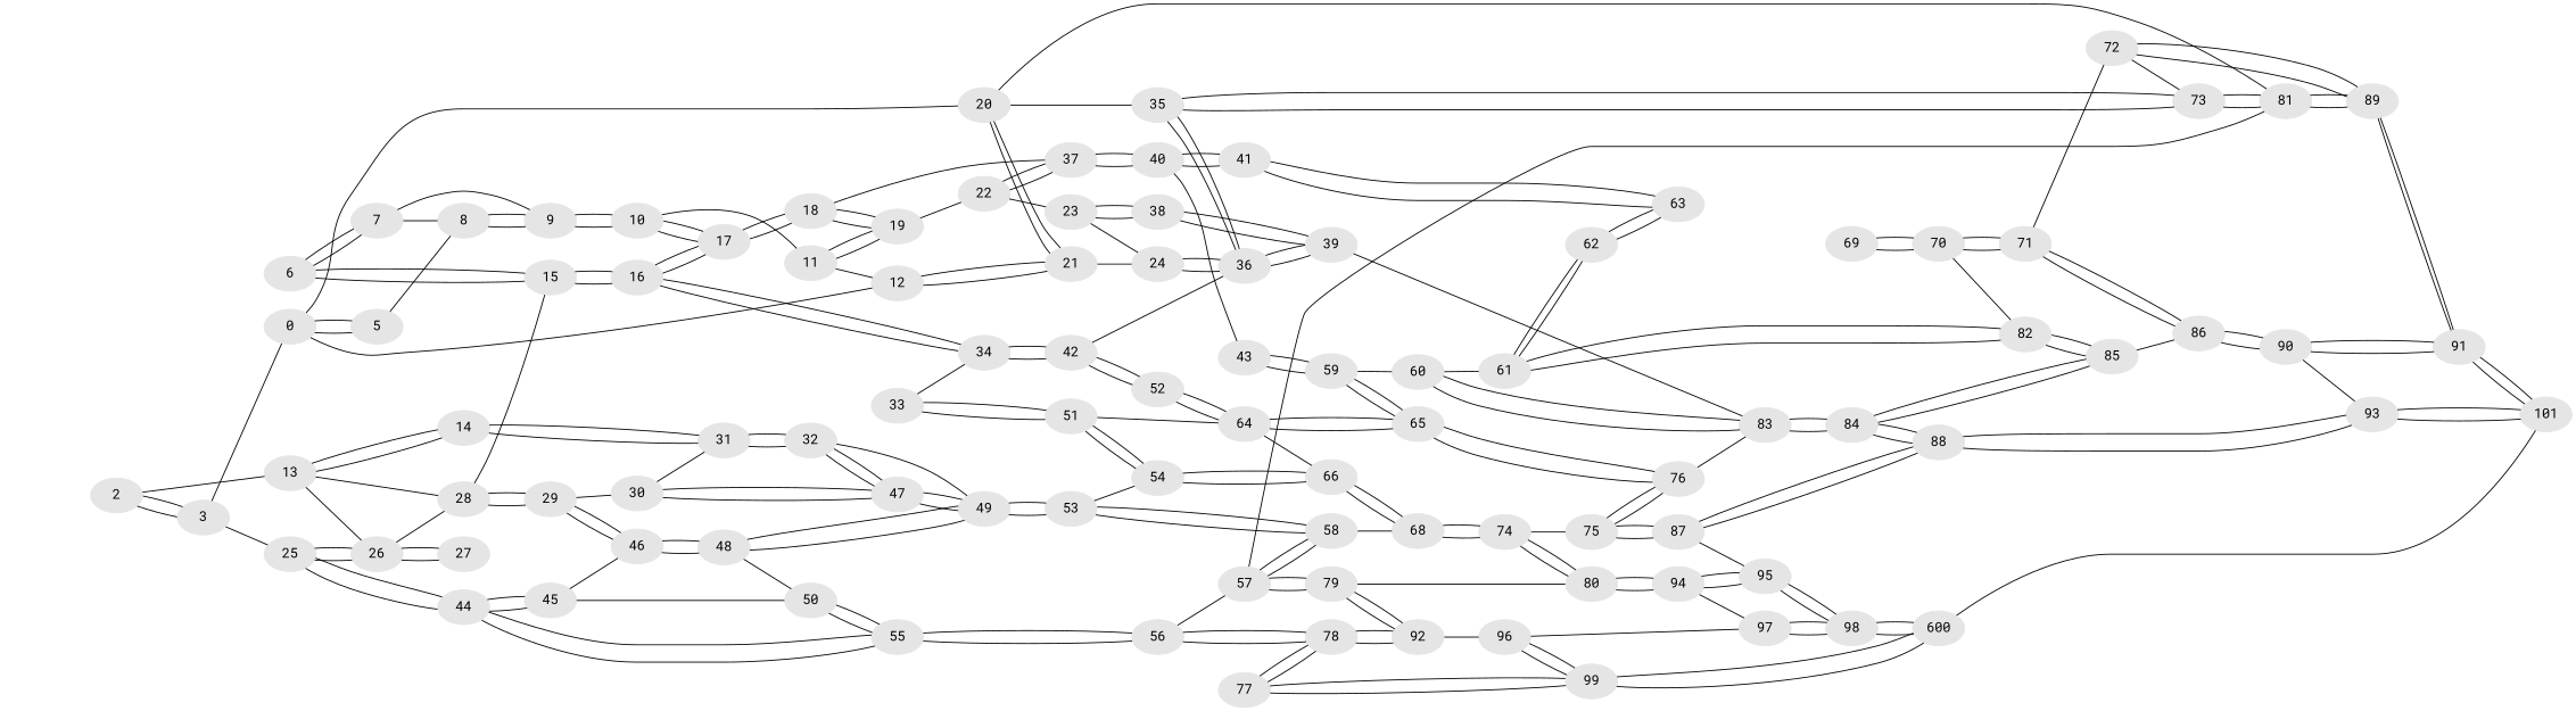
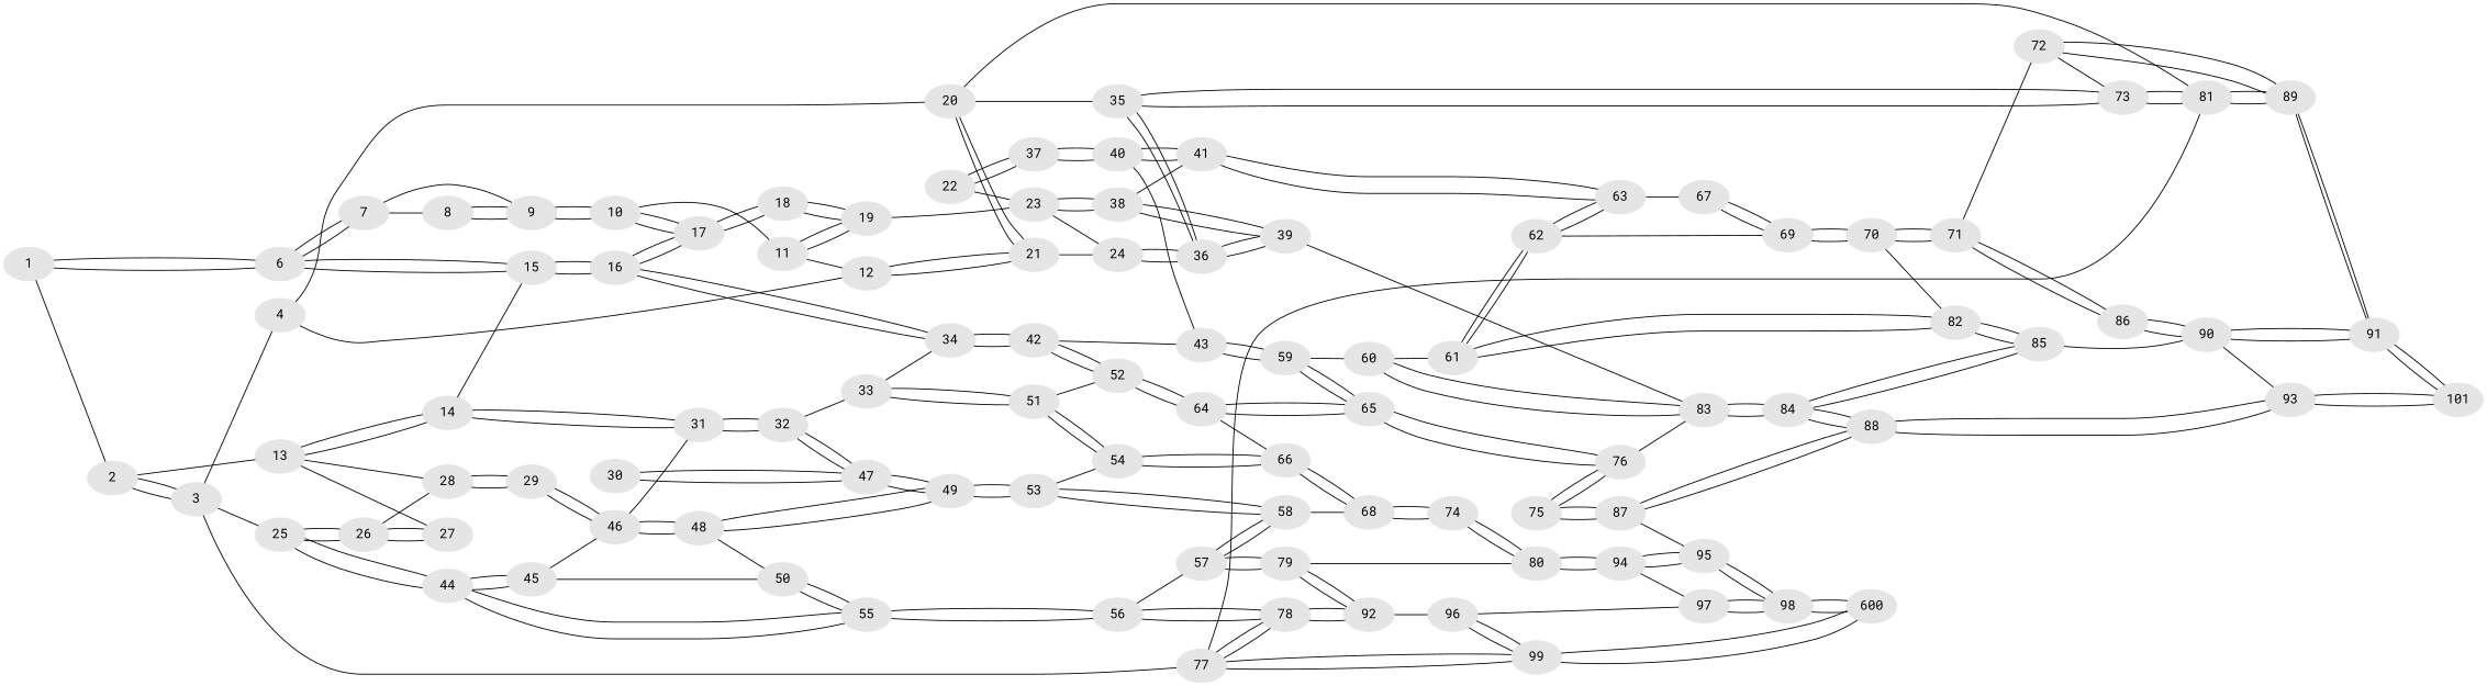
  graph {
    fontname="Roboto Mono"
    rankdir=LR
    node [color=gray90 fontname="Roboto Mono" style=filled]
    edge [fontname="Roboto Mono"]
+   1
    2
    6
    3
    13
    7
    15
-   4 [label=0]
+   4
    25
    77
    14
    27
    28
-   5
    12
    20
    26
    44
    81
    78
    99
    8
    21
    35
    9
    16
    10
    11
    17
    19
    18
    22
    24
    31
    32
    34
    42
    37
    40
    23
    36
    73
    89
    38
    39
    41
    45
    55
    29
    30
    46
    47
    48
    49
    33
    51
    52
    54
    43
    83
    63
+   67
    69
    59
    64
    60
    65
    50
    56
    53
    58
    66
    68
    57
    79
    92
    80
    74
    61
    76
    62
    82
    84
    85
    70
    75
    71
    72
    86
    90
    91
    87
    94
    88
    95
    n96 [label=600]
    96
    97
    93
    98
    101
+   1 -- 2
+   1 -- 6
+   1 -- 6
    2 -- 3
    2 -- 3
    2 -- 13
    6 -- 7
    6 -- 7
    6 -- 15
    6 -- 15
    3 -- 4
    3 -- 25
+   3 -- 77
    13 -- 14
    13 -- 14
-   13 -- 26
+   13 -- 27
    13 -- 28
    7 -- 8
    7 -- 9
    15 -- 16
    15 -- 16
-   4 -- 5
-   4 -- 5
    4 -- 12
    4 -- 20
    25 -- 26
    25 -- 26
    25 -- 44
    25 -- 44
-   57 -- 81
+   77 -- 81
    77 -- 78
    77 -- 78
    77 -- 99
    77 -- 99
-   28 -- 15
+   14 -- 15
    14 -- 31
    14 -- 31
    28 -- 29
    28 -- 29
-   5 -- 8
    12 -- 21
    12 -- 21
    20 -- 81
    20 -- 21
    20 -- 21
    20 -- 35
    26 -- 27
    26 -- 27
    26 -- 28
    44 -- 45
    44 -- 45
    44 -- 55
    44 -- 55
    81 -- 89
    81 -- 89
    78 -- 92
    78 -- 92
    99 -- n96
    99 -- n96
    8 -- 9
    8 -- 9
    21 -- 24
    35 -- 36
    35 -- 36
    35 -- 73
    35 -- 73
    9 -- 10
    9 -- 10
    16 -- 17
    16 -- 17
    16 -- 34
    16 -- 34
    10 -- 11
    10 -- 17
    10 -- 17
    11 -- 12
    11 -- 19
    11 -- 19
    17 -- 18
    17 -- 18
-   19 -- 22
+   19 -- 23
    18 -- 19
    18 -- 19
-   18 -- 37
    22 -- 37
    22 -- 37
    22 -- 23
    24 -- 36
    24 -- 36
    31 -- 32
    31 -- 32
    32 -- 47
    32 -- 47
-   32 -- 49
+   32 -- 33
    34 -- 42
    34 -- 42
    42 -- 52
    42 -- 52
-   42 -- 36
+   42 -- 43
    37 -- 40
    37 -- 40
    40 -- 41
    40 -- 41
    40 -- 43
    23 -- 24
    23 -- 38
    23 -- 38
    36 -- 39
    36 -- 39
    73 -- 81
    73 -- 81
    89 -- 91
    89 -- 91
    38 -- 39
    38 -- 39
+   38 -- 41
    39 -- 83
    41 -- 63
    41 -- 63
    45 -- 46
    45 -- 50
    55 -- 56
    55 -- 56
-   29 -- 30
    29 -- 46
    29 -- 46
-   30 -- 31
+   46 -- 31
    30 -- 47
    30 -- 47
    46 -- 48
    46 -- 48
    47 -- 49
    47 -- 49
    48 -- 49
    48 -- 49
    48 -- 50
    49 -- 53
    49 -- 53
    33 -- 34
    33 -- 51
    33 -- 51
-   51 -- 64
+   51 -- 52
    51 -- 54
    51 -- 54
    52 -- 64
    52 -- 64
    54 -- 66
    54 -- 66
    43 -- 59
    43 -- 59
    83 -- 84
    83 -- 84
+   63 -- 67
+   67 -- 69
+   67 -- 69
    69 -- 70
    69 -- 70
    59 -- 60
    59 -- 65
    59 -- 65
    64 -- 65
    64 -- 65
    64 -- 66
    60 -- 83
    60 -- 83
    60 -- 61
    65 -- 76
    65 -- 76
    50 -- 55
    50 -- 55
    56 -- 78
    56 -- 78
    56 -- 57
    53 -- 54
    53 -- 58
    53 -- 58
    58 -- 68
    66 -- 68
    66 -- 68
    68 -- 74
    68 -- 74
    57 -- 58
    57 -- 58
    57 -- 79
    57 -- 79
    79 -- 92
    79 -- 92
    79 -- 80
    92 -- 96
    80 -- 94
    80 -- 94
    74 -- 80
    74 -- 80
-   74 -- 75
    61 -- 62
    61 -- 62
    61 -- 82
    61 -- 82
    76 -- 83
    62 -- 63
    62 -- 63
+   62 -- 69
    82 -- 85
    82 -- 85
    84 -- 85
    84 -- 85
    84 -- 88
    84 -- 88
-   85 -- 86
+   85 -- 90
    70 -- 82
    70 -- 71
    70 -- 71
    75 -- 76
    75 -- 76
    75 -- 87
    75 -- 87
    71 -- 72
    71 -- 86
    71 -- 86
    72 -- 73
    72 -- 89
    72 -- 89
    86 -- 90
    86 -- 90
    90 -- 91
    90 -- 91
    90 -- 93
    91 -- 101
    91 -- 101
    87 -- 88
    87 -- 88
    87 -- 95
    94 -- 95
    94 -- 95
    94 -- 97
    88 -- 93
    88 -- 93
    95 -- 98
    95 -- 98
-   n96 -- 101
    96 -- 99
    96 -- 99
    96 -- 97
    97 -- 98
    97 -- 98
    93 -- 101
    93 -- 101
    98 -- n96
    98 -- n96
  }
